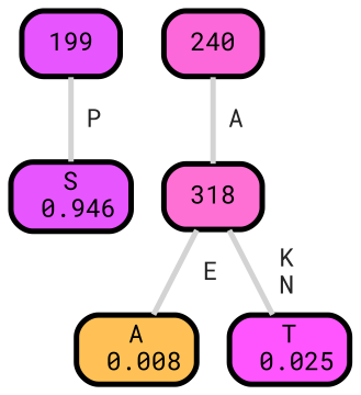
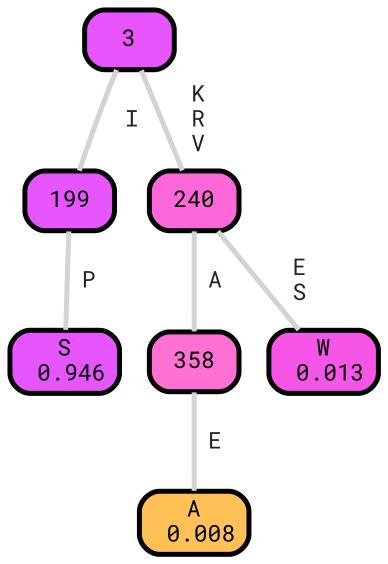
  graph {
    fontname="Roboto Mono"
    ranksep="0 equally"
    splines=straight
    node [color=black fillcolor="#e755ff" fontcolor=black fontname="Roboto Mono" penwidth=3 shape=box style="filled, rounded"]
    edge [color=lightgray fontcolor=grey14 fontname="Roboto Mono" fontweight=bold penwidth=3]
    n1 [label="S\n 0.946"]
    n2 [label=199]
+   n3 [fillcolor="#e855fd" label=3]
    n4 [fillcolor="#fc68d9" label=240]
-   n5 [fillcolor="#ff70d4" label=318]
+   n5 [fillcolor="#ff70d4" label=358]
+   n6 [fillcolor="#f755e7" label="W\n 0.013"]
    n7 [fillcolor="#ffc155" label="A\n 0.008"]
-   n8 [fillcolor="#ff55ff" label="T\n 0.025"]
    subgraph sub_1 {
      rank=same
    }
    n2 -- n1 [label=" P"]
+   n3 -- n2 [label=" I"]
+   n3 -- n4 [label=" K\n R\n V"]
    n4 -- n5 [label=" A"]
+   n4 -- n6 [label=" E\n S"]
    n5 -- n7 [label=" E"]
-   n5 -- n8 [label=" K\n N"]
  }
